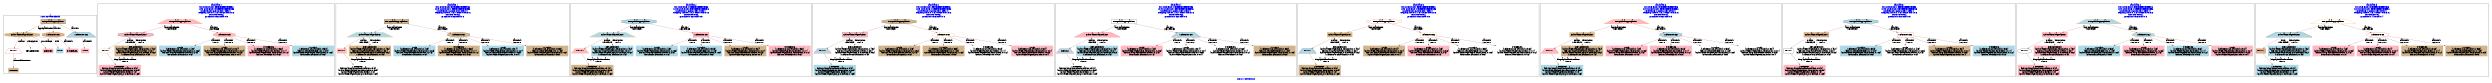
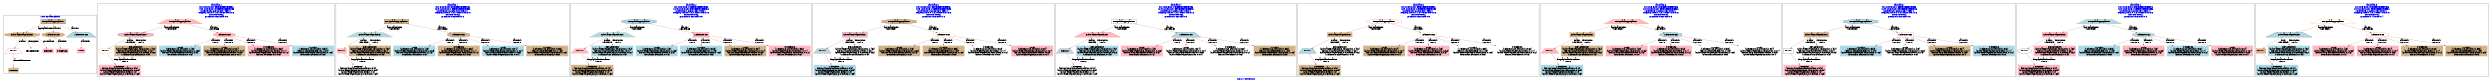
  digraph {
    fontcolor=blue
    label="s08-s-17-edited.xml"
    remincross=true
    node [color=darkorange fillcolor=lightblue shape=plaintext style=filled]
    edge [color=brown fontcolor=black]
    n1 [fillcolor=tan label=CulturalHeritageObject1 shape=octagon]
    n2 [color=red fillcolor=white label=Person1 shape=trapezium]
    n3 [color=red fillcolor=white label=DESCRIPTION]
    n4 [color=red fillcolor=lightpink label=CAPTION]
-   n5 [color=red label=TITLE]
    n6 [fillcolor=tan label=AUTHOR]
    n7 [color=black fillcolor=tan label=EuropeanaAggregation1 shape=box]
    n8 [color=red fillcolor=tan label=WebResource1 shape=octagon]
    n9 [color=black label=WebResource2 shape=trapezium]
    n10 [color=black fillcolor=lightpink label=IMAGESRC]
    n11 [color=black fillcolor=lightpink label=VIDEO]
    n12 [color=black fillcolor=lightpink label=CulturalHeritageObject1 shape=octagon]
    n13 [fillcolor=white label=Person1 shape=octagon]
    n14 [fillcolor=lightpink label=EuropeanaAggregation1 shape=trapezium]
    n15 [fillcolor=lightpink label=WebResource1 shape=octagon]
    n16 [color=black label="TITLE\n[WebResource,classLink,0.425]\n[CulturalHeritageObject,description,0.286]\n[Person,biographicalInformation,0.216]\n[Document,classLink,0.073]"]
    n17 [fillcolor=tan label="VIDEO\n[WebResource,classLink,0.984]\n[CulturalHeritageObject,description,0.007]\n[Person,biographicalInformation,0.005]\n[CulturalHeritageObject,title,0.004]"]
    n18 [fillcolor=tan label="DESCRIPTION\n[CulturalHeritageObject,description,0.492]\n[Person,biographicalInformation,0.381]\n[CulturalHeritageObject,provenance,0.082]\n[WebResource,classLink,0.045]"]
    n19 [fillcolor=lightpink label="IMAGESRC\n[WebResource,classLink,0.968]\n[CulturalHeritageObject,extent,0.017]\n[CulturalHeritageObject,description,0.012]\n[Person,dateOfBirth,0.003]"]
    n20 [color=red fillcolor=lightpink label="CAPTION\n[Person,biographicalInformation,0.342]\n[CulturalHeritageObject,description,0.309]\n[CulturalHeritageObject,extent,0.18]\n[CulturalHeritageObject,provenance,0.169]"]
    n21 [label="AUTHOR\n[WebResource,classLink,0.533]\n[Person,nameOfThePerson,0.189]\n[CulturalHeritageObject,description,0.183]\n[Document,classLink,0.095]"]
    n22 [label=CulturalHeritageObject1 shape=trapezium]
    n23 [fillcolor=lightpink label=Person1 shape=box]
    n24 [color=black fillcolor=tan label=EuropeanaAggregation1 shape=box]
    n25 [color=black fillcolor=tan label=WebResource1 shape=octagon]
    n26 [label="TITLE\n[WebResource,classLink,0.425]\n[CulturalHeritageObject,description,0.286]\n[Person,biographicalInformation,0.216]\n[Document,classLink,0.073]"]
    n27 [color=black fillcolor=tan label="DESCRIPTION\n[CulturalHeritageObject,description,0.492]\n[Person,biographicalInformation,0.381]\n[CulturalHeritageObject,provenance,0.082]\n[WebResource,classLink,0.045]"]
    n28 [fillcolor=tan label="IMAGESRC\n[WebResource,classLink,0.968]\n[CulturalHeritageObject,extent,0.017]\n[CulturalHeritageObject,description,0.012]\n[Person,dateOfBirth,0.003]"]
    n29 [color=black label="VIDEO\n[WebResource,classLink,0.984]\n[CulturalHeritageObject,description,0.007]\n[Person,biographicalInformation,0.005]\n[CulturalHeritageObject,title,0.004]"]
    n30 [color=red fillcolor=white label="CAPTION\n[Person,biographicalInformation,0.342]\n[CulturalHeritageObject,description,0.309]\n[CulturalHeritageObject,extent,0.18]\n[CulturalHeritageObject,provenance,0.169]"]
    n31 [fillcolor=tan label="AUTHOR\n[WebResource,classLink,0.533]\n[Person,nameOfThePerson,0.189]\n[CulturalHeritageObject,description,0.183]\n[Document,classLink,0.095]"]
    n32 [label=CulturalHeritageObject1 shape=trapezium]
    n33 [fillcolor=lightpink label=Person1 shape=trapezium]
    n34 [color=black label=EuropeanaAggregation1 shape=octagon]
    n35 [color=red fillcolor=lightpink label=WebResource1 shape=box]
    n36 [color=red label="TITLE\n[WebResource,classLink,0.425]\n[CulturalHeritageObject,description,0.286]\n[Person,biographicalInformation,0.216]\n[Document,classLink,0.073]"]
    n37 [label="AUTHOR\n[WebResource,classLink,0.533]\n[Person,nameOfThePerson,0.189]\n[CulturalHeritageObject,description,0.183]\n[Document,classLink,0.095]"]
    n38 [label="DESCRIPTION\n[CulturalHeritageObject,description,0.492]\n[Person,biographicalInformation,0.381]\n[CulturalHeritageObject,provenance,0.082]\n[WebResource,classLink,0.045]"]
    n39 [color=black fillcolor=tan label="VIDEO\n[WebResource,classLink,0.984]\n[CulturalHeritageObject,description,0.007]\n[Person,biographicalInformation,0.005]\n[CulturalHeritageObject,title,0.004]"]
    n40 [color=red fillcolor=tan label="CAPTION\n[Person,biographicalInformation,0.342]\n[CulturalHeritageObject,description,0.309]\n[CulturalHeritageObject,extent,0.18]\n[CulturalHeritageObject,provenance,0.169]"]
    n41 [fillcolor=lightpink label="IMAGESRC\n[WebResource,classLink,0.968]\n[CulturalHeritageObject,extent,0.017]\n[CulturalHeritageObject,description,0.012]\n[Person,dateOfBirth,0.003]"]
    n42 [color=black fillcolor=lightpink label=CulturalHeritageObject1 shape=box]
    n43 [color=red label=Person1 shape=trapezium]
    n44 [color=black fillcolor=tan label=EuropeanaAggregation1 shape=octagon]
    n45 [fillcolor=white label=WebResource1 shape=octagon]
    n46 [color=red fillcolor=tan label="TITLE\n[WebResource,classLink,0.425]\n[CulturalHeritageObject,description,0.286]\n[Person,biographicalInformation,0.216]\n[Document,classLink,0.073]"]
    n47 [color=black fillcolor=tan label="AUTHOR\n[WebResource,classLink,0.533]\n[Person,nameOfThePerson,0.189]\n[CulturalHeritageObject,description,0.183]\n[Document,classLink,0.095]"]
    n48 [color=red fillcolor=white label="DESCRIPTION\n[CulturalHeritageObject,description,0.492]\n[Person,biographicalInformation,0.381]\n[CulturalHeritageObject,provenance,0.082]\n[WebResource,classLink,0.045]"]
    n49 [color=red fillcolor=white label="IMAGESRC\n[WebResource,classLink,0.968]\n[CulturalHeritageObject,extent,0.017]\n[CulturalHeritageObject,description,0.012]\n[Person,dateOfBirth,0.003]"]
    n50 [color=red label="CAPTION\n[Person,biographicalInformation,0.342]\n[CulturalHeritageObject,description,0.309]\n[CulturalHeritageObject,extent,0.18]\n[CulturalHeritageObject,provenance,0.169]"]
    n51 [color=black fillcolor=lightpink label="VIDEO\n[WebResource,classLink,0.984]\n[CulturalHeritageObject,description,0.007]\n[Person,biographicalInformation,0.005]\n[CulturalHeritageObject,title,0.004]"]
    n52 [color=red fillcolor=lightpink label=CulturalHeritageObject1 shape=trapezium]
    n53 [color=red label=Person2 shape=trapezium]
    n54 [color=black fillcolor=white label=EuropeanaAggregation1 shape=box]
    n55 [color=black label=WebResource1 shape=trapezium]
    n56 [color=black fillcolor=lightpink label="TITLE\n[WebResource,classLink,0.425]\n[CulturalHeritageObject,description,0.286]\n[Person,biographicalInformation,0.216]\n[Document,classLink,0.073]"]
    n57 [color=black fillcolor=white label="VIDEO\n[WebResource,classLink,0.984]\n[CulturalHeritageObject,description,0.007]\n[Person,biographicalInformation,0.005]\n[CulturalHeritageObject,title,0.004]"]
    n58 [label="DESCRIPTION\n[CulturalHeritageObject,description,0.492]\n[Person,biographicalInformation,0.381]\n[CulturalHeritageObject,provenance,0.082]\n[WebResource,classLink,0.045]"]
    n59 [fillcolor=white label="IMAGESRC\n[WebResource,classLink,0.968]\n[CulturalHeritageObject,extent,0.017]\n[CulturalHeritageObject,description,0.012]\n[Person,dateOfBirth,0.003]"]
    n60 [fillcolor=white label="CAPTION\n[Person,biographicalInformation,0.342]\n[CulturalHeritageObject,description,0.309]\n[CulturalHeritageObject,extent,0.18]\n[CulturalHeritageObject,provenance,0.169]"]
    n61 [color=red fillcolor=tan label="AUTHOR\n[WebResource,classLink,0.533]\n[Person,nameOfThePerson,0.189]\n[CulturalHeritageObject,description,0.183]\n[Document,classLink,0.095]"]
    n62 [fillcolor=tan label=CulturalHeritageObject1 shape=box]
    n63 [color=black label=Person1 shape=trapezium]
    n64 [color=red fillcolor=white label=EuropeanaAggregation1 shape=octagon]
    n65 [fillcolor=white label=WebResource2 shape=box]
    n66 [color=red fillcolor=white label="DESCRIPTION\n[CulturalHeritageObject,description,0.492]\n[Person,biographicalInformation,0.381]\n[CulturalHeritageObject,provenance,0.082]\n[WebResource,classLink,0.045]"]
    n67 [color=red fillcolor=tan label="VIDEO\n[WebResource,classLink,0.984]\n[CulturalHeritageObject,description,0.007]\n[Person,biographicalInformation,0.005]\n[CulturalHeritageObject,title,0.004]"]
    n68 [color=red fillcolor=lightpink label="TITLE\n[WebResource,classLink,0.425]\n[CulturalHeritageObject,description,0.286]\n[Person,biographicalInformation,0.216]\n[Document,classLink,0.073]"]
    n69 [fillcolor=tan label="CAPTION\n[Person,biographicalInformation,0.342]\n[CulturalHeritageObject,description,0.309]\n[CulturalHeritageObject,extent,0.18]\n[CulturalHeritageObject,provenance,0.169]"]
    n70 [fillcolor=white label="AUTHOR\n[WebResource,classLink,0.533]\n[Person,nameOfThePerson,0.189]\n[CulturalHeritageObject,description,0.183]\n[Document,classLink,0.095]"]
    n71 [color=red fillcolor=white label="IMAGESRC\n[WebResource,classLink,0.968]\n[CulturalHeritageObject,extent,0.017]\n[CulturalHeritageObject,description,0.012]\n[Person,dateOfBirth,0.003]"]
    n72 [fillcolor=tan label=CulturalHeritageObject1 shape=box]
    n73 [color=red fillcolor=lightpink label=Person1 shape=trapezium]
    n74 [fillcolor=lightpink label=EuropeanaAggregation1 shape=trapezium]
    n75 [color=black label=WebResource2 shape=octagon]
    n76 [fillcolor=tan label="DESCRIPTION\n[CulturalHeritageObject,description,0.492]\n[Person,biographicalInformation,0.381]\n[CulturalHeritageObject,provenance,0.082]\n[WebResource,classLink,0.045]"]
    n77 [color=black fillcolor=lightpink label="TITLE\n[WebResource,classLink,0.425]\n[CulturalHeritageObject,description,0.286]\n[Person,biographicalInformation,0.216]\n[Document,classLink,0.073]"]
    n78 [color=red fillcolor=lightpink label="IMAGESRC\n[WebResource,classLink,0.968]\n[CulturalHeritageObject,extent,0.017]\n[CulturalHeritageObject,description,0.012]\n[Person,dateOfBirth,0.003]"]
    n79 [color=black label="CAPTION\n[Person,biographicalInformation,0.342]\n[CulturalHeritageObject,description,0.309]\n[CulturalHeritageObject,extent,0.18]\n[CulturalHeritageObject,provenance,0.169]"]
    n80 [color=black fillcolor=white label="AUTHOR\n[WebResource,classLink,0.533]\n[Person,nameOfThePerson,0.189]\n[CulturalHeritageObject,description,0.183]\n[Document,classLink,0.095]"]
    n81 [color=red fillcolor=white label="VIDEO\n[WebResource,classLink,0.984]\n[CulturalHeritageObject,description,0.007]\n[Person,biographicalInformation,0.005]\n[CulturalHeritageObject,title,0.004]"]
    n82 [color=red fillcolor=tan label=CulturalHeritageObject1 shape=box]
    n83 [color=black fillcolor=white label=Person1 shape=box]
    n84 [color=black label=EuropeanaAggregation1 shape=octagon]
    n85 [color=red fillcolor=white label=WebResource2 shape=box]
    n86 [color=red fillcolor=white label="DESCRIPTION\n[CulturalHeritageObject,description,0.492]\n[Person,biographicalInformation,0.381]\n[CulturalHeritageObject,provenance,0.082]\n[WebResource,classLink,0.045]"]
    n87 [color=red label="AUTHOR\n[WebResource,classLink,0.533]\n[Person,nameOfThePerson,0.189]\n[CulturalHeritageObject,description,0.183]\n[Document,classLink,0.095]"]
    n88 [color=black fillcolor=white label="TITLE\n[WebResource,classLink,0.425]\n[CulturalHeritageObject,description,0.286]\n[Person,biographicalInformation,0.216]\n[Document,classLink,0.073]"]
    n89 [color=black fillcolor=lightpink label="CAPTION\n[Person,biographicalInformation,0.342]\n[CulturalHeritageObject,description,0.309]\n[CulturalHeritageObject,extent,0.18]\n[CulturalHeritageObject,provenance,0.169]"]
    n90 [fillcolor=tan label="VIDEO\n[WebResource,classLink,0.984]\n[CulturalHeritageObject,description,0.007]\n[Person,biographicalInformation,0.005]\n[CulturalHeritageObject,title,0.004]"]
    n91 [label="IMAGESRC\n[WebResource,classLink,0.968]\n[CulturalHeritageObject,extent,0.017]\n[CulturalHeritageObject,description,0.012]\n[Person,dateOfBirth,0.003]"]
    n92 [color=red fillcolor=lightpink label=CulturalHeritageObject1 shape=box]
    n93 [color=black fillcolor=white label=Person1 shape=octagon]
    n94 [label=EuropeanaAggregation1 shape=trapezium]
    n95 [label=WebResource2 shape=octagon]
    n96 [color=black fillcolor=lightpink label="DESCRIPTION\n[CulturalHeritageObject,description,0.492]\n[Person,biographicalInformation,0.381]\n[CulturalHeritageObject,provenance,0.082]\n[WebResource,classLink,0.045]"]
    n97 [label="AUTHOR\n[WebResource,classLink,0.533]\n[Person,nameOfThePerson,0.189]\n[CulturalHeritageObject,description,0.183]\n[Document,classLink,0.095]"]
    n98 [color=black fillcolor=lightpink label="TITLE\n[WebResource,classLink,0.425]\n[CulturalHeritageObject,description,0.286]\n[Person,biographicalInformation,0.216]\n[Document,classLink,0.073]"]
    n99 [fillcolor=lightpink label="CAPTION\n[Person,biographicalInformation,0.342]\n[CulturalHeritageObject,description,0.309]\n[CulturalHeritageObject,extent,0.18]\n[CulturalHeritageObject,provenance,0.169]"]
    n100 [color=black label="IMAGESRC\n[WebResource,classLink,0.968]\n[CulturalHeritageObject,extent,0.017]\n[CulturalHeritageObject,description,0.012]\n[Person,dateOfBirth,0.003]"]
    n101 [color=red fillcolor=lightpink label="VIDEO\n[WebResource,classLink,0.984]\n[CulturalHeritageObject,description,0.007]\n[Person,biographicalInformation,0.005]\n[CulturalHeritageObject,title,0.004]"]
    n102 [color=black label=CulturalHeritageObject1 shape=trapezium]
    n103 [color=red fillcolor=tan label=Person1 shape=box]
    n104 [fillcolor=white label=EuropeanaAggregation1 shape=trapezium]
    n105 [color=red fillcolor=white label=WebResource1 shape=octagon]
    n106 [color=black fillcolor=lightpink label="TITLE\n[WebResource,classLink,0.425]\n[CulturalHeritageObject,description,0.286]\n[Person,biographicalInformation,0.216]\n[Document,classLink,0.073]"]
    n107 [color=red fillcolor=lightpink label="VIDEO\n[WebResource,classLink,0.984]\n[CulturalHeritageObject,description,0.007]\n[Person,biographicalInformation,0.005]\n[CulturalHeritageObject,title,0.004]"]
    n108 [color=red label="DESCRIPTION\n[CulturalHeritageObject,description,0.492]\n[Person,biographicalInformation,0.381]\n[CulturalHeritageObject,provenance,0.082]\n[WebResource,classLink,0.045]"]
    n109 [fillcolor=tan label="IMAGESRC\n[WebResource,classLink,0.968]\n[CulturalHeritageObject,extent,0.017]\n[CulturalHeritageObject,description,0.012]\n[Person,dateOfBirth,0.003]"]
    n110 [color=black label="CAPTION\n[Person,biographicalInformation,0.342]\n[CulturalHeritageObject,description,0.309]\n[CulturalHeritageObject,extent,0.18]\n[CulturalHeritageObject,provenance,0.169]"]
    n111 [color=black fillcolor=tan label="AUTHOR\n[WebResource,classLink,0.533]\n[Person,nameOfThePerson,0.189]\n[CulturalHeritageObject,description,0.183]\n[Document,classLink,0.095]"]
    subgraph cluster_1 {
      label="1-correct dateOfBirth"
      n1
      n2
      n3
      n4
-     n5
      n6
      n7
      n8
      n9
      n10
      n11
    }
    subgraph cluster_2 {
      label="candidate 0\nlink coherence:0.5555555555555556\nnode coherence:0.5555555555555556\nconfidence:0.6238813507859841\nmapping score:0.47647896878051316\ncost:305.98052\n-precision:0.56-recall:0.5"
      n12
      n13
      n14
      n15
      n16
      n17
      n18
      n19
      n20
      n21
    }
    subgraph cluster_3 {
      label="candidate 1\nlink coherence:0.5555555555555556\nnode coherence:0.5555555555555556\nconfidence:0.6238813507859841\nmapping score:0.47647896878051316\ncost:305.98052\n-precision:0.56-recall:0.5"
      n22
      n23
      n24
      n25
      n26
      n27
      n28
      n29
      n30
      n31
    }
    subgraph cluster_4 {
      label="candidate 2\nlink coherence:0.5555555555555556\nnode coherence:0.5555555555555556\nconfidence:0.6238813507859841\nmapping score:0.47647896878051316\ncost:305.98052\n-precision:0.56-recall:0.5"
      n32
      n33
      n34
      n35
      n36
      n37
      n38
      n39
      n40
      n41
    }
    subgraph cluster_5 {
      label="candidate 3\nlink coherence:0.5555555555555556\nnode coherence:0.5555555555555556\nconfidence:0.6238813507859841\nmapping score:0.47647896878051316\ncost:305.98052\n-precision:0.56-recall:0.5"
      n42
      n43
      n44
      n45
      n46
      n47
      n48
      n49
      n50
      n51
    }
    subgraph cluster_6 {
      label="candidate 4\nlink coherence:0.5555555555555556\nnode coherence:0.5555555555555556\nconfidence:0.6238813507859841\nmapping score:0.47647896878051316\ncost:305.98062\n-precision:0.56-recall:0.5"
      n52
      n53
      n54
      n55
      n56
      n57
      n58
      n59
      n60
      n61
    }
    subgraph cluster_7 {
      label="candidate 5\nlink coherence:0.5555555555555556\nnode coherence:0.5555555555555556\nconfidence:0.6238813507859841\nmapping score:0.47647896878051316\ncost:305.98084\n-precision:0.56-recall:0.5"
      n62
      n63
      n64
      n65
      n66
      n67
      n68
      n69
      n70
      n71
    }
    subgraph cluster_8 {
      label="candidate 6\nlink coherence:0.5555555555555556\nnode coherence:0.5555555555555556\nconfidence:0.6238813507859841\nmapping score:0.47647896878051316\ncost:305.98084\n-precision:0.56-recall:0.5"
      n72
      n73
      n74
      n75
      n76
      n77
      n78
      n79
      n80
      n81
    }
    subgraph cluster_9 {
      label="candidate 7\nlink coherence:0.5555555555555556\nnode coherence:0.5555555555555556\nconfidence:0.6238813507859841\nmapping score:0.47647896878051316\ncost:305.98084\n-precision:0.56-recall:0.5"
      n82
      n83
      n84
      n85
      n86
      n87
      n88
      n89
      n90
      n91
    }
    subgraph cluster_10 {
      label="candidate 8\nlink coherence:0.5555555555555556\nnode coherence:0.5555555555555556\nconfidence:0.6238813507859841\nmapping score:0.47647896878051316\ncost:305.98084\n-precision:0.56-recall:0.5"
      n92
      n93
      n94
      n95
      n96
      n97
      n98
      n99
      n100
      n101
    }
    subgraph cluster_11 {
      label="candidate 9\nlink coherence:0.5555555555555556\nnode coherence:0.5555555555555556\nconfidence:0.6238813507859841\nmapping score:0.47647896878051316\ncost:305.98751\n-precision:0.44-recall:0.4"
      n102
      n103
      n104
      n105
      n106
      n107
      n108
      n109
      n110
      n111
    }
    n1 -> n2 [label=creator]
    n1 -> n3 [label=description]
    n1 -> n4 [label=provenance]
-   n1 -> n5 [label=title]
    n2 -> n6 [label=nameOfThePerson]
    n7 -> n1 [label=aggregatedCHO]
    n7 -> n8 [label=hasView]
    n7 -> n9 [label=hasView]
    n8 -> n10 [label=classLink]
    n9 -> n11 [label=classLink]
    n12 -> n13 [label="creator\nw=0.9929"]
    n12 -> n18 [label="description\nw=1.0"]
    n13 -> n20 [label="biographicalInformation\nw=1.0"]
    n14 -> n12 [label="aggregatedCHO\nw=0.99397"]
    n14 -> n15 [label="hasView\nw=0.99365"]
    n15 -> n16 [label="classLink\nw=1.0"]
    n15 -> n17 [label="classLink\nw=100.0"]
    n15 -> n19 [label="classLink\nw=100.0"]
    n15 -> n21 [label="classLink\nw=100.0"]
    n22 -> n23 [label="creator\nw=0.9929"]
    n22 -> n27 [label="description\nw=1.0"]
    n23 -> n30 [label="biographicalInformation\nw=1.0"]
    n24 -> n22 [label="aggregatedCHO\nw=0.99397"]
    n24 -> n25 [label="hasView\nw=0.99365"]
    n25 -> n26 [label="classLink\nw=1.0"]
    n25 -> n28 [label="classLink\nw=100.0"]
    n25 -> n29 [label="classLink\nw=100.0"]
    n25 -> n31 [label="classLink\nw=100.0"]
    n32 -> n33 [label="creator\nw=0.9929"]
    n32 -> n38 [label="description\nw=1.0"]
    n33 -> n40 [label="biographicalInformation\nw=1.0"]
    n34 -> n32 [label="aggregatedCHO\nw=0.99397"]
    n34 -> n35 [label="hasView\nw=0.99365"]
    n35 -> n36 [label="classLink\nw=1.0"]
    n35 -> n37 [label="classLink\nw=100.0"]
    n35 -> n39 [label="classLink\nw=100.0"]
    n35 -> n41 [label="classLink\nw=100.0"]
    n42 -> n43 [label="creator\nw=0.9929"]
    n42 -> n48 [label="description\nw=1.0"]
    n43 -> n50 [label="biographicalInformation\nw=1.0"]
    n44 -> n42 [label="aggregatedCHO\nw=0.99397"]
    n44 -> n45 [label="hasView\nw=0.99365"]
    n45 -> n46 [label="classLink\nw=1.0"]
    n45 -> n47 [label="classLink\nw=100.0"]
    n45 -> n49 [label="classLink\nw=100.0"]
    n45 -> n51 [label="classLink\nw=100.0"]
    n52 -> n53 [label="creator\nw=0.993"]
    n52 -> n58 [label="description\nw=1.0"]
    n53 -> n60 [label="biographicalInformation\nw=1.0"]
    n54 -> n52 [label="aggregatedCHO\nw=0.99397"]
    n54 -> n55 [label="hasView\nw=0.99365"]
    n55 -> n56 [label="classLink\nw=1.0"]
    n55 -> n57 [label="classLink\nw=100.0"]
    n55 -> n59 [label="classLink\nw=100.0"]
    n55 -> n61 [label="classLink\nw=100.0"]
    n62 -> n63 [label="creator\nw=0.9929"]
    n62 -> n66 [label="description\nw=1.0"]
    n63 -> n69 [label="biographicalInformation\nw=1.0"]
    n64 -> n62 [label="aggregatedCHO\nw=0.99397"]
    n64 -> n65 [label="hasView\nw=0.99397"]
    n65 -> n67 [label="classLink\nw=100.0"]
    n65 -> n68 [label="classLink\nw=1.0"]
    n65 -> n70 [label="classLink\nw=100.0"]
    n65 -> n71 [label="classLink\nw=100.0"]
    n72 -> n73 [label="creator\nw=0.9929"]
    n72 -> n76 [label="description\nw=1.0"]
    n73 -> n79 [label="biographicalInformation\nw=1.0"]
    n74 -> n72 [label="aggregatedCHO\nw=0.99397"]
    n74 -> n75 [label="hasView\nw=0.99397"]
    n75 -> n77 [label="classLink\nw=1.0"]
    n75 -> n78 [label="classLink\nw=100.0"]
    n75 -> n80 [label="classLink\nw=100.0"]
    n75 -> n81 [label="classLink\nw=100.0"]
    n82 -> n83 [label="creator\nw=0.9929"]
    n82 -> n86 [label="description\nw=1.0"]
    n83 -> n89 [label="biographicalInformation\nw=1.0"]
    n84 -> n82 [label="aggregatedCHO\nw=0.99397"]
    n84 -> n85 [label="hasView\nw=0.99397"]
    n85 -> n87 [label="classLink\nw=100.0"]
    n85 -> n88 [label="classLink\nw=1.0"]
    n85 -> n90 [label="classLink\nw=100.0"]
    n85 -> n91 [label="classLink\nw=100.0"]
    n92 -> n93 [label="creator\nw=0.9929"]
    n92 -> n96 [label="description\nw=1.0"]
    n93 -> n99 [label="biographicalInformation\nw=1.0"]
    n94 -> n92 [label="aggregatedCHO\nw=0.99397"]
    n94 -> n95 [label="hasView\nw=0.99397"]
    n95 -> n97 [label="classLink\nw=100.0"]
    n95 -> n98 [label="classLink\nw=1.0"]
    n95 -> n100 [label="classLink\nw=100.0"]
    n95 -> n101 [label="classLink\nw=100.0"]
    n102 -> n103 [label="sitter\nw=0.99989"]
    n102 -> n108 [label="description\nw=1.0"]
    n103 -> n110 [label="biographicalInformation\nw=1.0"]
    n104 -> n102 [label="aggregatedCHO\nw=0.99397"]
    n104 -> n105 [label="hasView\nw=0.99365"]
    n105 -> n106 [label="classLink\nw=1.0"]
    n105 -> n107 [label="classLink\nw=100.0"]
    n105 -> n109 [label="classLink\nw=100.0"]
    n105 -> n111 [label="classLink\nw=100.0"]
  }
